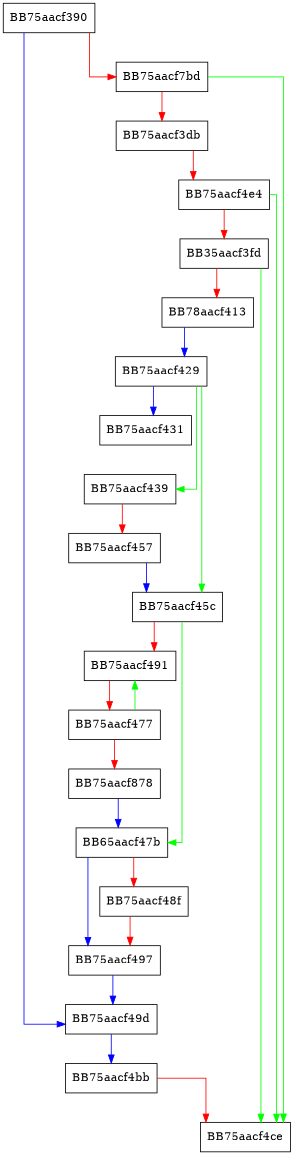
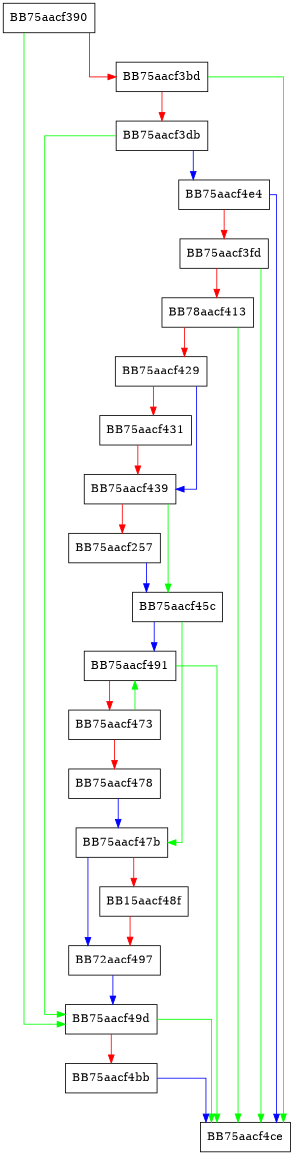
  digraph {
    fontname="DejaVu Serif"
    splines=ortho
    node [fontname="DejaVu Serif" shape=box]
    edge [color=red fontname="DejaVu Serif"]
    BB75aacf390
    BB75aacf49d
-   BB75aacf3bd [label=BB75aacf7bd]
+   BB75aacf3bd
    BB75aacf4ce
    BB75aacf4bb
    BB75aacf3db
    n7 [label=BB75aacf4e4]
-   BB75aacf3fd [label=BB35aacf3fd]
+   BB75aacf3fd
    n9 [label=BB78aacf413]
    BB75aacf429
    BB75aacf439
    BB75aacf431
    BB75aacf45c
-   BB75aacf457
-   BB75aacf47b [label=BB65aacf47b]
+   BB75aacf457 [label=BB75aacf257]
+   BB75aacf47b
    n16 [label=BB75aacf491]
-   BB75aacf497
-   BB75aacf48f
-   BB75aacf473 [label=BB75aacf477]
-   BB75aacf478 [label=BB75aacf878]
-   BB75aacf390 -> BB75aacf49d [color=blue]
+   BB75aacf497 [label=BB72aacf497]
+   BB75aacf48f [label=BB15aacf48f]
+   BB75aacf473
+   BB75aacf478
+   BB75aacf390 -> BB75aacf49d [color=green]
    BB75aacf390 -> BB75aacf3bd
-   BB75aacf49d -> BB75aacf4bb [color=blue]
+   BB75aacf49d -> BB75aacf4ce [color=green]
+   BB75aacf49d -> BB75aacf4bb
    BB75aacf3bd -> BB75aacf4ce [color=green]
    BB75aacf3bd -> BB75aacf3db
-   BB75aacf4bb -> BB75aacf4ce
-   BB75aacf3db -> n7
-   n7 -> BB75aacf4ce [color=green]
+   BB75aacf4bb -> BB75aacf4ce [color=blue]
+   BB75aacf3db -> BB75aacf49d [color=green]
+   BB75aacf3db -> n7 [color=blue]
+   n7 -> BB75aacf4ce [color=blue]
    n7 -> BB75aacf3fd
    BB75aacf3fd -> BB75aacf4ce [color=green]
    BB75aacf3fd -> n9
-   n9 -> BB75aacf429 [color=blue]
-   BB75aacf429 -> BB75aacf439 [color=green]
-   BB75aacf429 -> BB75aacf431 [color=blue]
-   BB75aacf429 -> BB75aacf45c [color=green]
+   n9 -> BB75aacf4ce [color=green]
+   n9 -> BB75aacf429
+   BB75aacf429 -> BB75aacf439 [color=blue]
+   BB75aacf429 -> BB75aacf431
+   BB75aacf439 -> BB75aacf45c [color=green]
    BB75aacf439 -> BB75aacf457
+   BB75aacf431 -> BB75aacf439
    BB75aacf45c -> BB75aacf47b [color=green]
-   BB75aacf45c -> n16
+   BB75aacf45c -> n16 [color=blue]
    BB75aacf457 -> BB75aacf45c [color=blue]
    BB75aacf47b -> BB75aacf497 [color=blue]
    BB75aacf47b -> BB75aacf48f
+   n16 -> BB75aacf4ce [color=green]
    n16 -> BB75aacf473
    BB75aacf497 -> BB75aacf49d [color=blue]
    BB75aacf48f -> BB75aacf497
    BB75aacf473 -> n16 [color=green]
    BB75aacf473 -> BB75aacf478
    BB75aacf478 -> BB75aacf47b [color=blue]
  }
